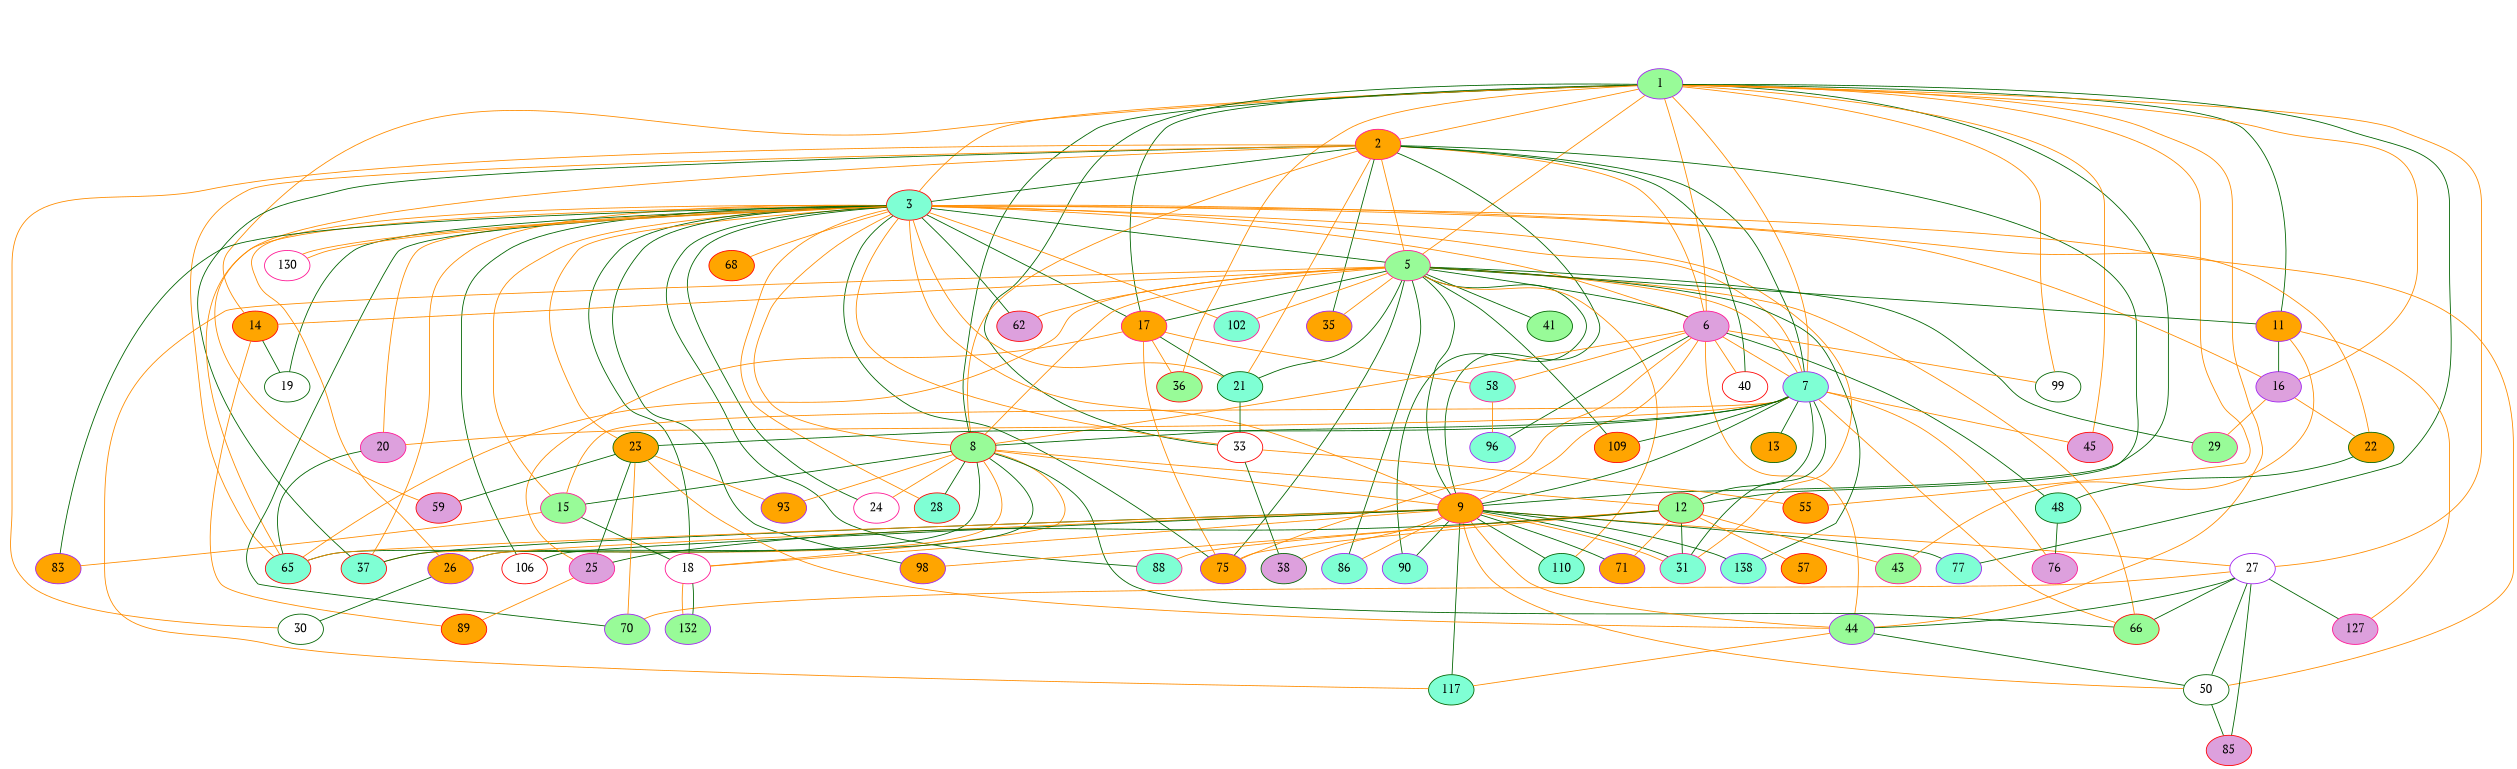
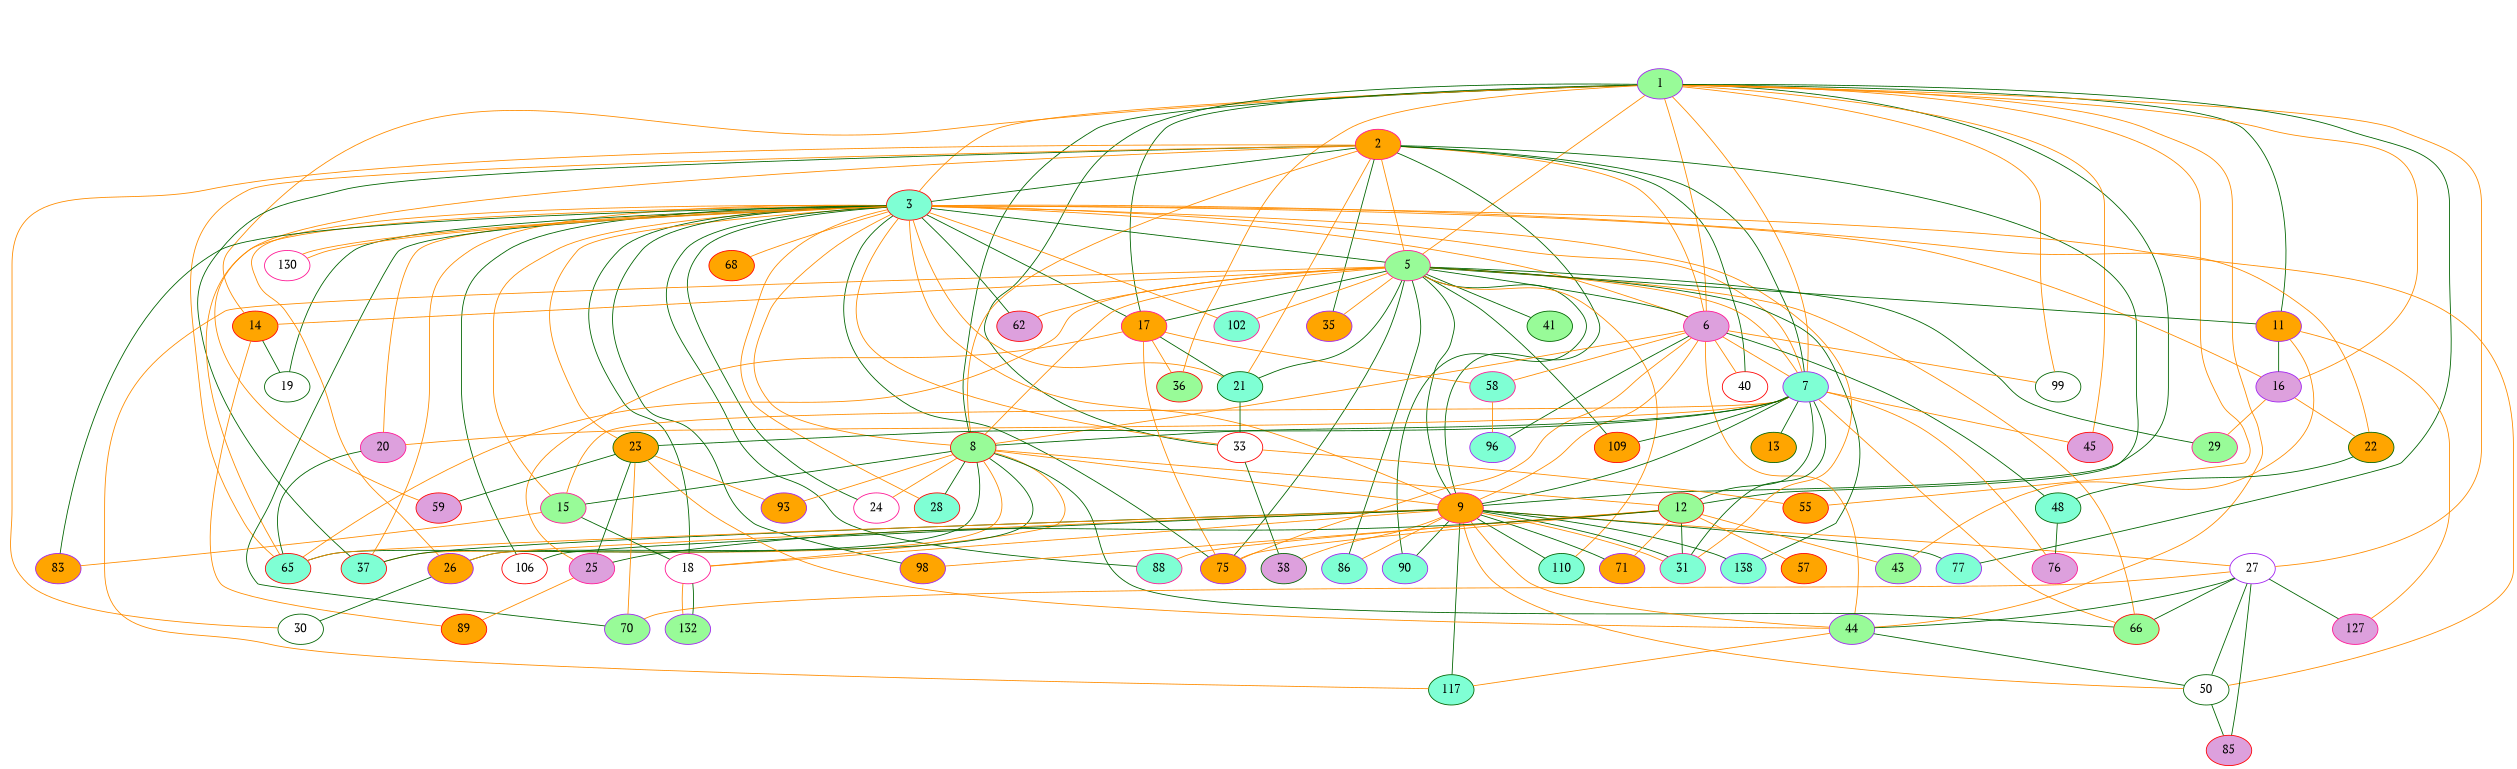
  graph {
    fontname="PT Serif"
    node [color=red fillcolor=orange fontname="PT Serif" style=filled]
    edge [color=darkorange fontname="PT Serif"]
    1 [color=purple fillcolor=palegreen super="+78+72+61"]
    2 [color=deeppink super="+73+122+144+131+137"]
    3 [fillcolor=aquamarine super="+107+113+4+42+97+53+91"]
    5 [color=deeppink fillcolor=palegreen super="+10"]
    6 [color=deeppink fillcolor=plum]
    7 [color=purple fillcolor=aquamarine super="+34+63"]
    8 [fillcolor=palegreen super="+100"]
    9 [color=deeppink]
    11 [color=purple]
    14 [super="+103"]
    16 [color=purple fillcolor=plum super="+69"]
    17 [color=deeppink super="+32"]
    27 [color=purple fillcolor=white]
    33 [fillcolor=white]
    36 [fillcolor=palegreen]
    44 [color=purple fillcolor=palegreen super="+108+105+104+51"]
    45 [fillcolor=plum]
    55
    77 [color=purple fillcolor=aquamarine]
    99 [color=darkgreen fillcolor=white]
    12 [fillcolor=palegreen super="+39"]
    21 [color=darkgreen fillcolor=aquamarine super="+128+142"]
    30 [color=darkgreen fillcolor=white]
    35 [color=purple super="+54"]
    37 [fillcolor=aquamarine]
    40 [fillcolor=white]
    59 [fillcolor=plum]
    65 [fillcolor=aquamarine super="+136+120+84"]
    15 [color=deeppink fillcolor=palegreen super="+74"]
    18 [color=deeppink fillcolor=white super="+133"]
    19 [color=darkgreen fillcolor=white]
    20 [color=deeppink fillcolor=plum]
    22 [color=darkgreen]
    23 [color=darkgreen super="+101"]
    24 [color=deeppink fillcolor=white]
    26 [color=purple]
    28 [fillcolor=aquamarine]
    31 [color=deeppink fillcolor=aquamarine super="+67+87"]
    50 [color=darkgreen fillcolor=white super="+81"]
    62 [fillcolor=plum]
    68
    70 [color=purple fillcolor=palegreen super="+135"]
    75 [color=purple super="+124+115"]
    83 [color=purple]
    88 [color=deeppink fillcolor=aquamarine]
    98 [color=purple]
    102 [color=deeppink fillcolor=aquamarine super="+125"]
    106 [fillcolor=white]
    130 [color=deeppink fillcolor=white super="+146"]
    29 [color=deeppink fillcolor=palegreen]
    41 [color=darkgreen fillcolor=palegreen]
    66 [fillcolor=palegreen super="+114+94"]
    86 [color=purple fillcolor=aquamarine]
    90 [color=purple fillcolor=aquamarine]
    109
    110 [color=darkgreen fillcolor=aquamarine]
    117 [color=darkgreen fillcolor=aquamarine super="+149"]
    138 [color=purple fillcolor=aquamarine]
    48 [color=darkgreen fillcolor=aquamarine]
    58 [color=deeppink fillcolor=aquamarine]
    96 [color=purple fillcolor=aquamarine]
    13 [color=darkgreen]
    76 [color=deeppink fillcolor=plum]
    93 [color=purple]
    38 [color=darkgreen fillcolor=plum]
    71 [color=purple]
-   43 [color=deeppink fillcolor=palegreen]
+   43 [color=purple fillcolor=palegreen]
    127 [color=deeppink fillcolor=plum]
    89
    25 [color=deeppink fillcolor=plum]
    85 [fillcolor=plum]
    57
    132 [color=purple fillcolor=palegreen]
-   1 -- 2
    1 -- 3 [weight=3]
    1 -- 5 [weight=4]
    1 -- 6
    1 -- 7
    1 -- 8 [color=darkgreen]
    1 -- 9 [color=darkgreen]
    1 -- 11 [color=darkgreen]
    1 -- 14
    1 -- 16
    1 -- 17 [color=darkgreen]
    1 -- 27
    1 -- 33 [color=darkgreen]
    1 -- 36
    1 -- 44
    1 -- 45
    1 -- 55
    1 -- 77 [color=darkgreen]
    1 -- 99
    2 -- 3 [color=darkgreen weight=4]
    2 -- 5 [weight=3]
    2 -- 6 [weight=2]
    2 -- 7 [color=darkgreen]
    2 -- 8 [weight=2]
    2 -- 9 [color=darkgreen weight=2]
    2 -- 12 [color=darkgreen weight=2]
    2 -- 21
    2 -- 30
    2 -- 35 [color=darkgreen]
    2 -- 37 [color=darkgreen]
    2 -- 40 [color=darkgreen]
    2 -- 59
    2 -- 65
    3 -- 5 [color=darkgreen weight=6]
    3 -- 6 [weight=2]
    3 -- 7 [weight=4]
    3 -- 8 [weight=3]
    3 -- 9 [weight=2]
    3 -- 16 [weight=2]
    3 -- 17 [color=darkgreen weight=2]
    3 -- 33
    3 -- 21 [weight=2]
    3 -- 37
    3 -- 65
    3 -- 15 [weight=4]
    3 -- 18 [color=darkgreen]
    3 -- 19 [color=darkgreen]
    3 -- 20
    3 -- 22 [weight=2]
    3 -- 23 [weight=3]
    3 -- 24 [color=darkgreen]
    3 -- 26
    3 -- 28
    3 -- 31
    3 -- 50
    3 -- 62 [color=darkgreen]
    3 -- 68 [weight=2]
    3 -- 70 [color=darkgreen]
    3 -- 75 [color=darkgreen]
    3 -- 83 [color=darkgreen]
    3 -- 88 [color=darkgreen]
    3 -- 98 [color=darkgreen]
    3 -- 102
    3 -- 106 [color=darkgreen]
    3 -- 130 [weight=2]
    3 -- 130
    5 -- 6 [color=darkgreen weight=2]
    5 -- 7 [weight=4]
    5 -- 8 [weight=3]
    5 -- 9 [color=darkgreen weight=2]
    5 -- 11 [color=darkgreen]
    5 -- 14 [weight=2]
    5 -- 17 [color=darkgreen]
    5 -- 21 [color=darkgreen weight=2]
    5 -- 35 [weight=2]
    5 -- 65
    5 -- 62
    5 -- 75 [color=darkgreen weight=2]
    5 -- 102 [weight=2]
    5 -- 29 [color=darkgreen]
    5 -- 41 [color=darkgreen weight=2]
    5 -- 66 [weight=2]
    5 -- 86 [color=darkgreen]
    5 -- 90 [color=darkgreen]
    5 -- 109 [color=darkgreen]
    5 -- 110
    5 -- 117
    5 -- 138 [color=darkgreen]
    6 -- 7 [weight=2]
    6 -- 8
    6 -- 9
    6 -- 44
    6 -- 99
    6 -- 40
    6 -- 75
    6 -- 48 [color=darkgreen]
    6 -- 58
    6 -- 96 [color=darkgreen]
    7 -- 8 [color=darkgreen weight=2]
    7 -- 9 [color=darkgreen]
    7 -- 45
    7 -- 12 [color=darkgreen]
    7 -- 15 [weight=2]
    7 -- 20
    7 -- 23 [color=darkgreen]
    7 -- 31 [color=darkgreen]
    7 -- 66
    7 -- 109 [color=darkgreen]
    7 -- 13 [color=darkgreen]
    7 -- 76
    8 -- 9
    8 -- 12
    8 -- 37
    8 -- 65 [color=darkgreen]
    8 -- 15 [color=darkgreen]
    8 -- 18
    8 -- 24
    8 -- 26 [color=darkgreen]
    8 -- 28 [color=darkgreen]
    8 -- 66 [color=darkgreen]
    8 -- 93
    9 -- 27
    9 -- 44
    9 -- 77 [color=darkgreen]
    9 -- 37 [color=darkgreen]
    9 -- 65
    9 -- 18
    9 -- 26
    9 -- 31
    9 -- 31 [color=darkgreen]
    9 -- 50
    9 -- 106 [color=darkgreen]
    9 -- 86
    9 -- 90 [color=darkgreen]
    9 -- 110 [color=darkgreen]
    9 -- 117 [color=darkgreen]
    9 -- 138 [color=darkgreen]
    9 -- 38
    9 -- 71 [color=darkgreen]
    11 -- 16 [color=darkgreen]
    11 -- 43
    11 -- 127
    14 -- 19 [color=darkgreen]
    14 -- 89
    16 -- 22
    16 -- 29
    17 -- 36
    17 -- 21 [color=darkgreen]
    17 -- 75
    17 -- 58
    17 -- 25
    27 -- 44 [color=darkgreen]
    27 -- 50 [color=darkgreen]
    27 -- 70
    27 -- 66 [color=darkgreen]
    27 -- 127 [color=darkgreen]
    27 -- 85 [color=darkgreen]
    33 -- 55
    33 -- 38 [color=darkgreen]
    44 -- 50 [color=darkgreen]
    44 -- 117
    12 -- 31 [color=darkgreen]
    12 -- 75
    12 -- 88
    12 -- 98
    12 -- 71
    12 -- 43
    12 -- 25 [color=darkgreen]
    12 -- 57 [weight=2]
    21 -- 33 [color=darkgreen]
    15 -- 18 [color=darkgreen]
    15 -- 83
    18 -- 132
    18 -- 132 [color=darkgreen]
    20 -- 65 [color=darkgreen]
    22 -- 48 [color=darkgreen]
    23 -- 44
    23 -- 59 [color=darkgreen]
    23 -- 70
    23 -- 93
    23 -- 25 [color=darkgreen]
    26 -- 30 [color=darkgreen]
    50 -- 85 [color=darkgreen]
    48 -- 76 [color=darkgreen]
    58 -- 96
    25 -- 89
  }
